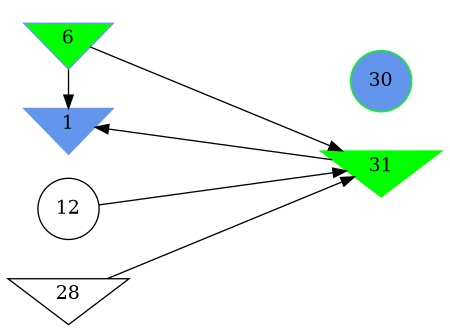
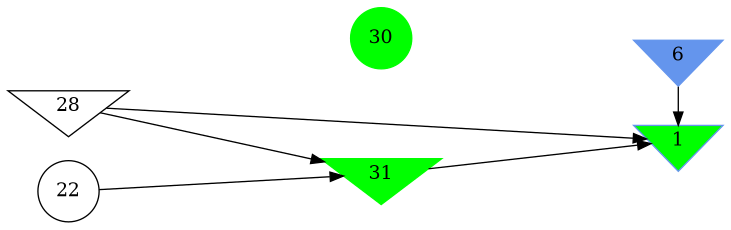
  digraph {
    rankdir=LR
    ranksep=2.0
    node [color=cornflowerblue shape=invtriangle style=filled]
-   1
-   6 [fillcolor=green]
-   22 [color=black shape=circle label=12 style=""]
+   1 [fillcolor=green]
+   6
+   22 [color=black shape=circle style=""]
    28 [color=black style=""]
-   30 [color=green shape=circle fillcolor=cornflowerblue]
+   30 [color=green shape=circle]
    31 [color=green]
    subgraph sub_1 {
      rank=same
      1
      6
    }
    subgraph sub_2 {
      rank=same
      22
      28
    }
    subgraph sub_3 {
      rank=same
      30
      31
    }
    6 -> 1
-   6 -> 31
    22 -> 31
+   28 -> 1
    28 -> 31
    31 -> 1
  }
